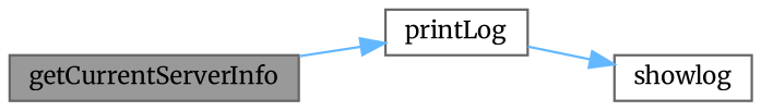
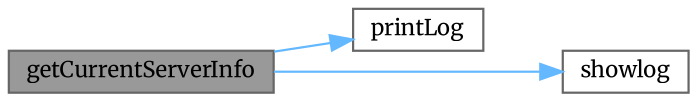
  digraph {
    fontname=Merriweather
    rankdir=LR
    node [color=grey40 fillcolor=white fontname=Merriweather fontsize=10 shape=box style=filled]
    edge [color=steelblue1 fontname=Merriweather fontsize=10 labelfontname=Helvetica labelfontsize=10 style=solid]
    n1 [color=gray40 fillcolor=grey60 fontcolor=black height=0.2 label=getCurrentServerInfo width=0.4]
    n2 [height=0.2 label=printLog width=0.4]
    n3 [height=0.2 label=showlog width=0.4]
    n1 -> n2
-   n2 -> n3
+   n1 -> n3
  }
